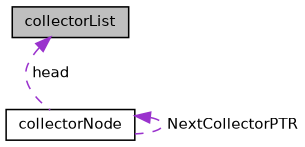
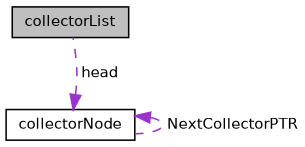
  digraph {
    node [color=black fontname=Helvetica fontsize=10 shape=record style=filled]
    edge [color=darkorchid3 dir=back fontname=Helvetica fontsize=10 labelfontname=Helvetica labelfontsize=10 style=dashed]
    n1 [fillcolor=grey75 fontcolor=black height=0.2 label=collectorList width=0.4]
    n2 [fillcolor=white height=0.2 label=collectorNode width=0.4]
-   n1 -> n2 [label=" head"]
+   n2 -> n1 [label=" head"]
    n2 -> n2 [label=" NextCollectorPTR"]
  }
